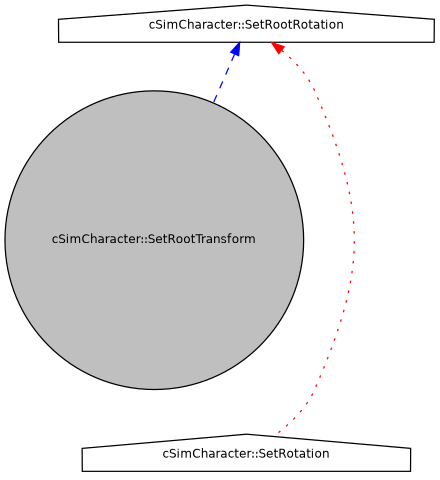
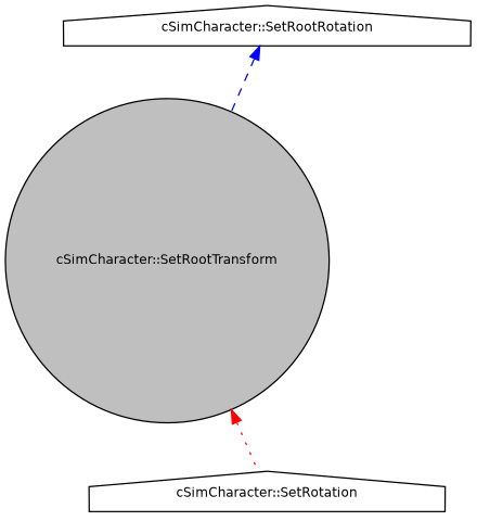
  digraph {
    rankdir=TB
    node [color=black fillcolor=white fontname=Helvetica fontsize=10 shape=house style=filled]
    edge [dir=back fontname=Helvetica fontsize=10 labelfontname=Helvetica labelfontsize=10]
    n1 [fillcolor=grey75 fontcolor=black height=0.2 label="cSimCharacter::SetRootTransform" shape=circle width=0.4]
    n2 [height=0.2 label="cSimCharacter::SetRootRotation" width=0.4]
    n3 [height=0.2 label="cSimCharacter::SetRotation" width=0.4]
    n2 -> n1 [color=blue style=dashed]
-   n2 -> n3 [color=red style=dotted]
+   n1 -> n3 [color=red style=dotted]
  }
